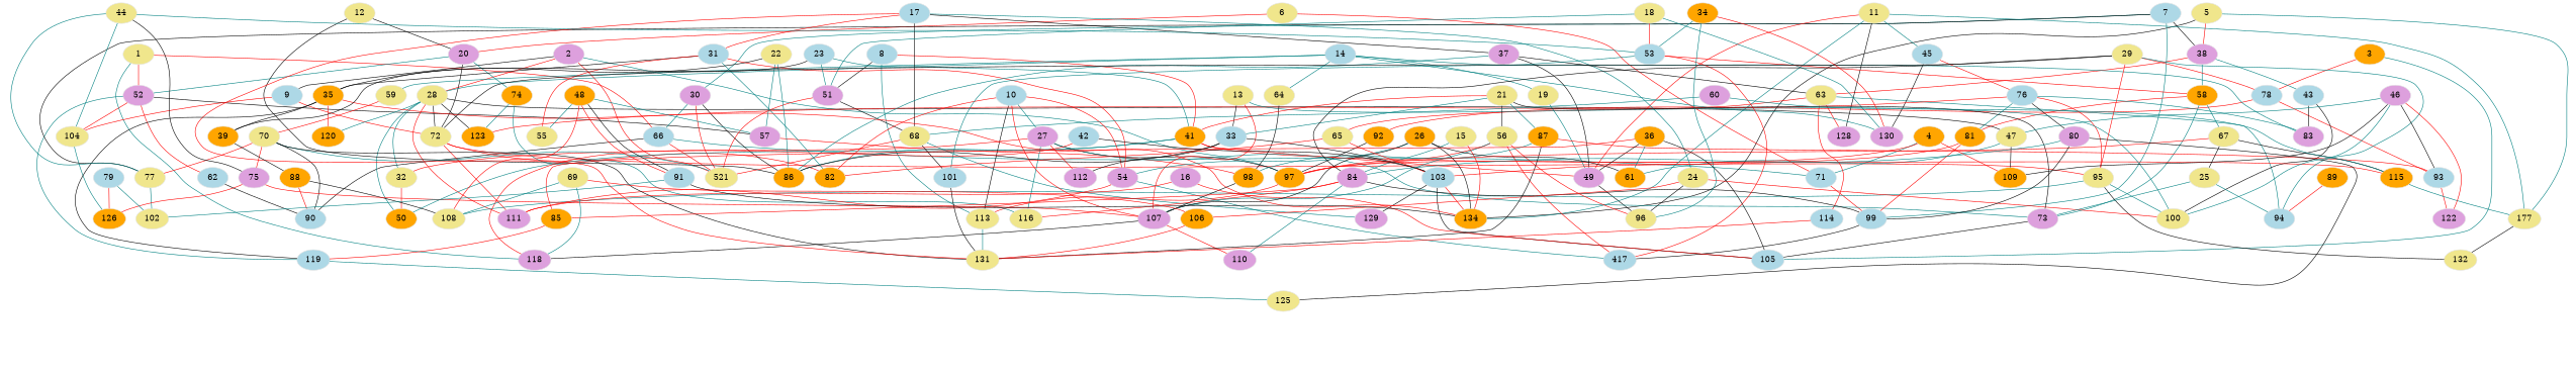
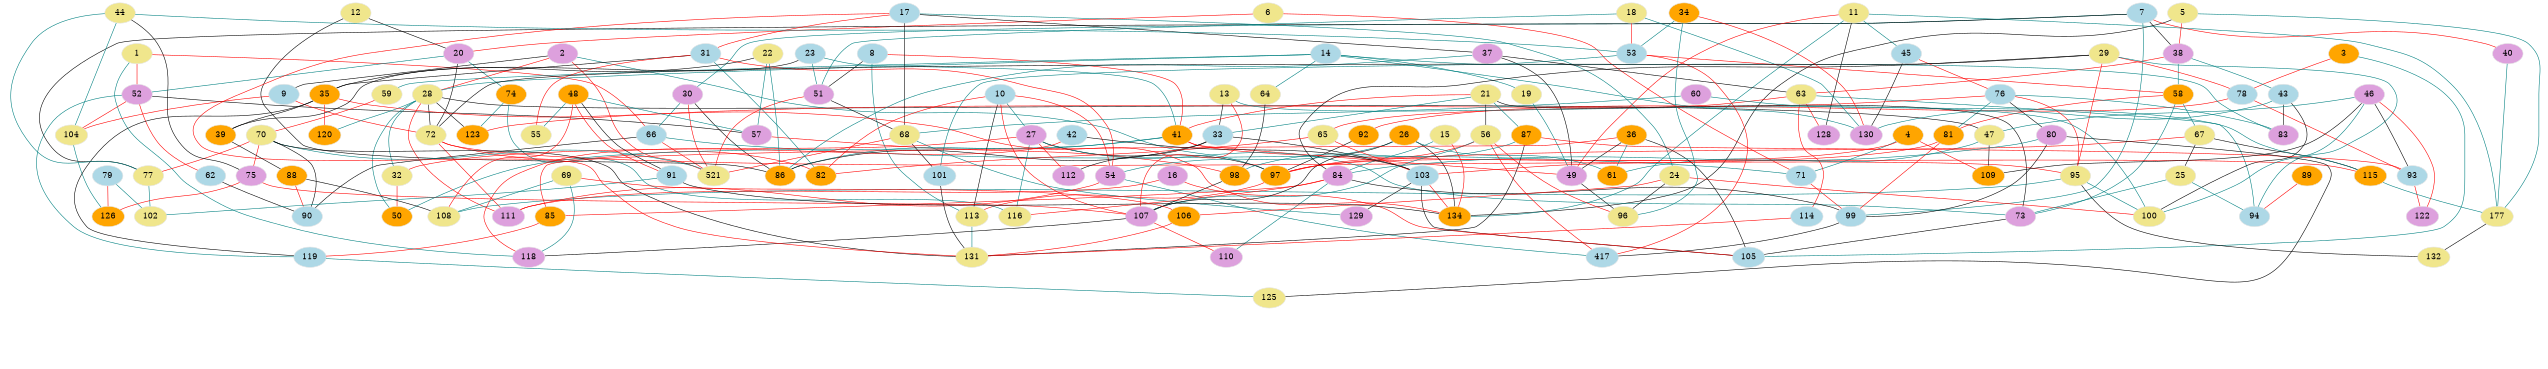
  graph {
    node [color=gray90 fillcolor=khaki style=filled]
    edge [color=red]
    52 [fillcolor=plum]
    1
    66 [fillcolor=lightblue]
    118 [fillcolor=plum]
    104
    57 [fillcolor=plum]
    119 [fillcolor=lightblue]
    62 [fillcolor=lightblue]
    n9 [label=521]
    71 [fillcolor=lightblue]
    90 [fillcolor=lightblue]
    2 [fillcolor=plum]
    9 [fillcolor=lightblue]
    28
    97 [fillcolor=orange]
    72
    111 [fillcolor=plum]
    32
    47
    50 [fillcolor=orange]
    120 [fillcolor=orange]
    123 [fillcolor=orange]
    113
    3 [fillcolor=orange]
    78 [fillcolor=lightblue]
    105 [fillcolor=lightblue]
    93 [fillcolor=lightblue]
    92 [fillcolor=orange]
    4 [fillcolor=orange]
    109 [fillcolor=orange]
    99 [fillcolor=lightblue]
    38 [fillcolor=plum]
    5
    n34 [fillcolor=orange label=134]
    n35 [label=177]
    63
    43 [fillcolor=lightblue]
    58 [fillcolor=orange]
    132
    6
    20 [fillcolor=plum]
    74 [fillcolor=orange]
    7 [fillcolor=lightblue]
    30 [fillcolor=plum]
+   40 [fillcolor=plum]
    77
    86 [fillcolor=orange]
    102
    n49 [fillcolor=lightblue label=417]
    8 [fillcolor=lightblue]
    41 [fillcolor=orange]
    51 [fillcolor=plum]
    49 [fillcolor=plum]
    115 [fillcolor=orange]
    68
    131
    82 [fillcolor=orange]
    95
    126 [fillcolor=orange]
    10 [fillcolor=lightblue]
    27 [fillcolor=plum]
    54 [fillcolor=plum]
    107 [fillcolor=plum]
    73 [fillcolor=plum]
    112 [fillcolor=plum]
    116
    110 [fillcolor=plum]
    11
    45 [fillcolor=lightblue]
    128 [fillcolor=plum]
    130 [fillcolor=plum]
    76 [fillcolor=lightblue]
    96
    12
    13
    33 [fillcolor=lightblue]
    100
    103 [fillcolor=lightblue]
    14 [fillcolor=lightblue]
    19
    59
    64
    83 [fillcolor=plum]
    70
    98 [fillcolor=orange]
    15
    84 [fillcolor=plum]
    85 [fillcolor=orange]
    16 [fillcolor=plum]
    17 [fillcolor=lightblue]
    24
    31 [fillcolor=lightblue]
    37 [fillcolor=plum]
    106 [fillcolor=orange]
    35 [fillcolor=orange]
    55
    101 [fillcolor=lightblue]
    129 [fillcolor=plum]
    18
    53 [fillcolor=lightblue]
    21
    56
    87 [fillcolor=orange]
    22
    39 [fillcolor=orange]
    23 [fillcolor=lightblue]
    88 [fillcolor=orange]
    25
    94 [fillcolor=lightblue]
    26 [fillcolor=orange]
    61 [fillcolor=orange]
    29
    108
    34 [fillcolor=orange]
    125
    36 [fillcolor=orange]
    65
    114 [fillcolor=lightblue]
    67
    81 [fillcolor=orange]
    42 [fillcolor=lightblue]
    44
    75 [fillcolor=plum]
    80 [fillcolor=plum]
    46 [fillcolor=plum]
    122 [fillcolor=plum]
    48 [fillcolor=orange]
    91 [fillcolor=lightblue]
    60 [fillcolor=plum]
    89 [fillcolor=orange]
    69
    79 [fillcolor=lightblue]
    52 -- 104
    52 -- 57 [color=black]
    52 -- 119 [color=teal]
    52 -- 62
    1 -- 52
    1 -- 66
    1 -- 118 [color=teal]
    66 -- n9
    66 -- 71 [color=teal]
    66 -- 90 [color=black]
    104 -- 126 [color=teal]
    57 -- 98
    119 -- 125 [color=teal]
    62 -- 90 [color=black]
    71 -- 99
    2 -- n9
    2 -- 9 [color=black]
    2 -- 28
    2 -- 97 [color=teal]
    9 -- 104
    9 -- 72
    28 -- 72 [color=black]
    28 -- 111
    28 -- 32 [color=teal]
    28 -- 47 [color=black]
    28 -- 50 [color=teal]
    28 -- 120 [color=teal]
    28 -- 123 [color=black]
    97 -- 113
    72 -- 111
    72 -- 82
    72 -- 95
    32 -- 50
    47 -- 109 [color=black]
    47 -- 61 [color=teal]
    113 -- 131 [color=teal]
    3 -- 78
    3 -- 105 [color=teal]
    78 -- 93
    78 -- 92
    93 -- 122
    92 -- 97 [color=black]
    4 -- 71 [color=teal]
    4 -- 97
    4 -- 109
    99 -- n49 [color=black]
    38 -- 63
    38 -- 43 [color=teal]
    38 -- 58 [color=teal]
    5 -- 38
    5 -- n34 [color=black]
    5 -- n35 [color=teal]
    n35 -- 132 [color=black]
    63 -- 128
    63 -- 94 [color=teal]
    63 -- 65
    63 -- 114
+   43 -- 130 [color=teal]
    43 -- 100 [color=black]
    43 -- 83 [color=black]
    58 -- 73 [color=teal]
    58 -- 67 [color=teal]
    58 -- 81
    6 -- 71
    6 -- 20
    20 -- 52 [color=teal]
    20 -- 72 [color=black]
    20 -- 74 [color=teal]
    74 -- 123 [color=teal]
    74 -- 116 [color=teal]
    7 -- 99 [color=teal]
    7 -- 38 [color=black]
    7 -- 30 [color=teal]
+   7 -- 40
    7 -- 77 [color=black]
    30 -- 66 [color=teal]
    30 -- n9
    30 -- 86 [color=black]
+   40 -- n35 [color=teal]
    77 -- 102 [color=teal]
    8 -- 113 [color=teal]
    8 -- 41
    8 -- 51 [color=black]
    41 -- 50 [color=teal]
    41 -- 86 [color=teal]
    41 -- 49
    41 -- 115
    51 -- n9
    51 -- 68 [color=black]
    49 -- 96 [color=black]
    115 -- n35 [color=teal]
    68 -- n9
    68 -- 101 [color=black]
    68 -- 129 [color=teal]
    95 -- 132 [color=black]
    95 -- 100 [color=teal]
    95 -- 108 [color=teal]
    10 -- 113 [color=black]
    10 -- 82
    10 -- 27 [color=teal]
    10 -- 54
    10 -- 107
    27 -- 97 [color=black]
    27 -- 32
    27 -- 73 [color=teal]
    27 -- 112
    27 -- 116 [color=teal]
    54 -- 111
    54 -- n49 [color=teal]
    107 -- 118 [color=black]
    107 -- 110
    73 -- 105 [color=black]
    11 -- n34 [color=teal]
    11 -- n35 [color=teal]
    11 -- 49
    11 -- 45 [color=teal]
    11 -- 128 [color=black]
    45 -- 130 [color=black]
    45 -- 76
    76 -- 123
    76 -- 95
    76 -- 83 [color=teal]
    76 -- 81 [color=teal]
    76 -- 80 [color=black]
    12 -- 20 [color=black]
    12 -- 86 [color=black]
    13 -- 107
    13 -- 33 [color=black]
    13 -- 100 [color=teal]
    33 -- 86 [color=black]
    33 -- 112 [color=black]
    33 -- 103 [color=black]
    103 -- 105 [color=black]
    103 -- n34
    103 -- 129 [color=black]
    14 -- 28 [color=teal]
    14 -- 130 [color=teal]
    14 -- 19 [color=teal]
    14 -- 59 [color=teal]
    14 -- 64 [color=teal]
    14 -- 83 [color=teal]
    19 -- 49 [color=teal]
    59 -- 70
    64 -- 98 [color=black]
    70 -- n9 [color=teal]
    70 -- 90 [color=black]
    70 -- 77
    70 -- 131 [color=black]
    70 -- 75
    98 -- 107 [color=black]
    15 -- n34
    15 -- 84 [color=teal]
    84 -- 99 [color=black]
    84 -- 116
    84 -- 110 [color=teal]
    84 -- 85
    85 -- 119
    16 -- 111
    16 -- 105
    17 -- 68 [color=black]
    17 -- 131
    17 -- 24 [color=teal]
    17 -- 31
    17 -- 37 [color=black]
    24 -- 96 [color=black]
    24 -- 100
    24 -- 106
    31 -- 82 [color=teal]
    31 -- 54
    31 -- 35 [color=black]
    31 -- 55
    37 -- 63 [color=black]
    37 -- 86 [color=teal]
    37 -- 49 [color=black]
    106 -- 131
    35 -- 119 [color=black]
    35 -- 120
    35 -- n34
    35 -- 39 [color=black]
    101 -- 131 [color=black]
    18 -- 51 [color=teal]
    18 -- 130 [color=teal]
    18 -- 53
    53 -- 58
    53 -- n49
    53 -- 101 [color=teal]
    21 -- 41
    21 -- 73 [color=black]
    21 -- 33 [color=teal]
    21 -- 56 [color=black]
    21 -- 87 [color=teal]
    56 -- 97
    56 -- n49
    56 -- 107 [color=teal]
    56 -- 96
    87 -- 93
    87 -- 131 [color=black]
    87 -- 98 [color=teal]
    22 -- 57 [color=teal]
    22 -- 86 [color=teal]
    22 -- 35 [color=black]
    39 -- 88 [color=black]
    23 -- 41 [color=teal]
    23 -- 51 [color=teal]
    23 -- 39 [color=black]
    88 -- 90
    88 -- 108 [color=black]
    25 -- 73 [color=teal]
    25 -- 94 [color=teal]
    26 -- n34 [color=black]
    26 -- 54 [color=teal]
    26 -- 107 [color=black]
-   26 -- 61 [color=black]
+   26 -- 61 [color=teal]
    29 -- 72 [color=black]
    29 -- 78
    29 -- 95
    29 -- 84 [color=black]
    29 -- 94 [color=teal]
    34 -- 130
    34 -- 96 [color=teal]
    34 -- 53 [color=teal]
    36 -- 105 [color=black]
    36 -- 49 [color=black]
    36 -- 85
    36 -- 61 [color=teal]
    65 -- 82
    65 -- 103
    114 -- 131
    67 -- 97
    67 -- 115 [color=black]
    67 -- 25 [color=black]
    81 -- 99
    81 -- 103
    42 -- 118
    42 -- 103 [color=black]
    44 -- 104 [color=teal]
    44 -- 77 [color=teal]
    44 -- 53 [color=teal]
    44 -- 75 [color=black]
    75 -- 126
    75 -- 107
    80 -- 99 [color=black]
    80 -- 84 [color=teal]
    80 -- 125 [color=black]
    46 -- 47 [color=teal]
    46 -- 93 [color=black]
    46 -- 109 [color=black]
    46 -- 100 [color=teal]
    46 -- 122
    48 -- 57 [color=teal]
    48 -- 55 [color=teal]
    48 -- 108
    48 -- 91
    48 -- 91 [color=black]
    91 -- n34 [color=black]
    91 -- 102 [color=teal]
    60 -- 115 [color=teal]
    60 -- 68 [color=teal]
    89 -- 94
    69 -- 118 [color=teal]
    69 -- 106
    69 -- 108 [color=teal]
    79 -- 102 [color=teal]
    79 -- 126
  }
